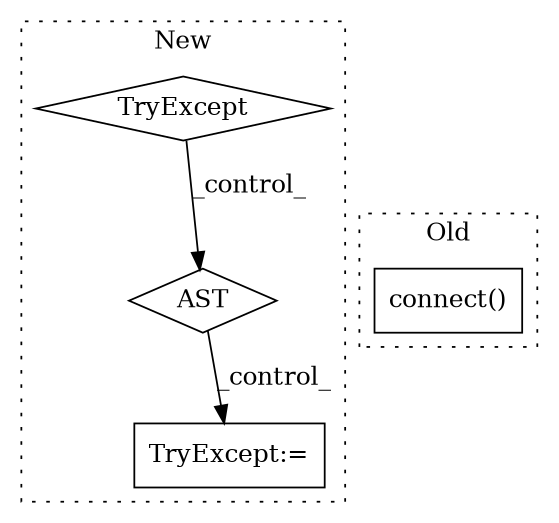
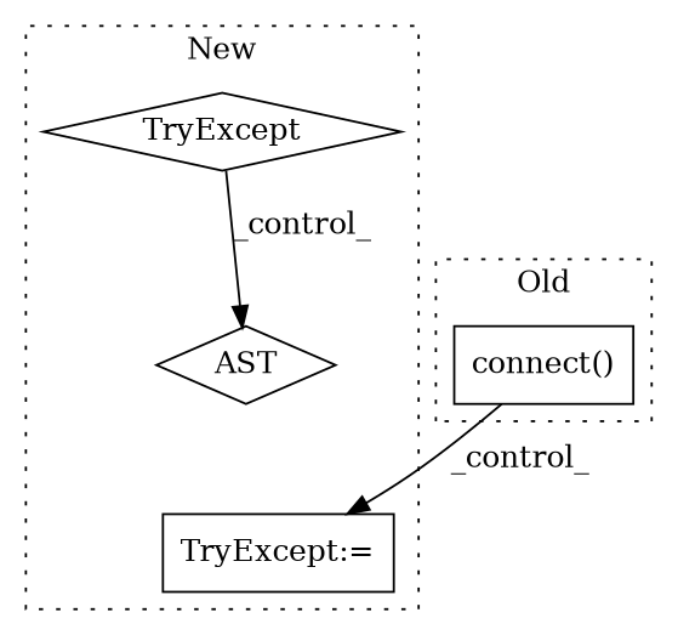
  digraph {
    node [shape=diamond]
    n1 [a=71 l=25 label=TryExcept s=10974]
    n2 [a=68 l=3 label="TryExcept:=" s=11079 shape=box]
    n3 [a=2 l="6,0" label=AST s="11047,0"]
    n4 [a=75 l="16,1" label="connect()" s="12371,12389" shape=box]
    subgraph cluster_1 {
      label=New
      style=dotted
      n1
      n2
      n3
    }
    subgraph cluster_2 {
      label=Old
      style=dotted
      n4
    }
    n1 -> n3 [label=_control_]
-   n3 -> n2 [label=_control_]
+   n4 -> n2 [label=_control_]
  }
